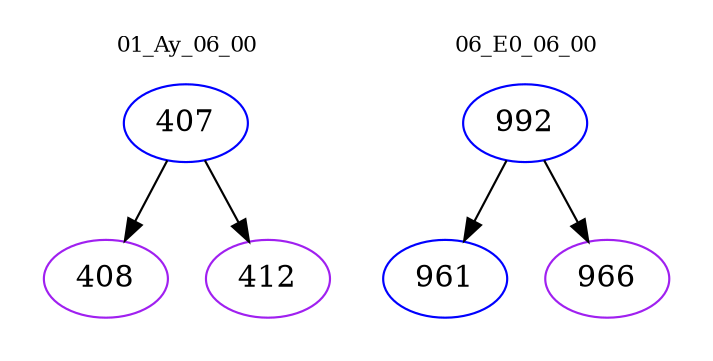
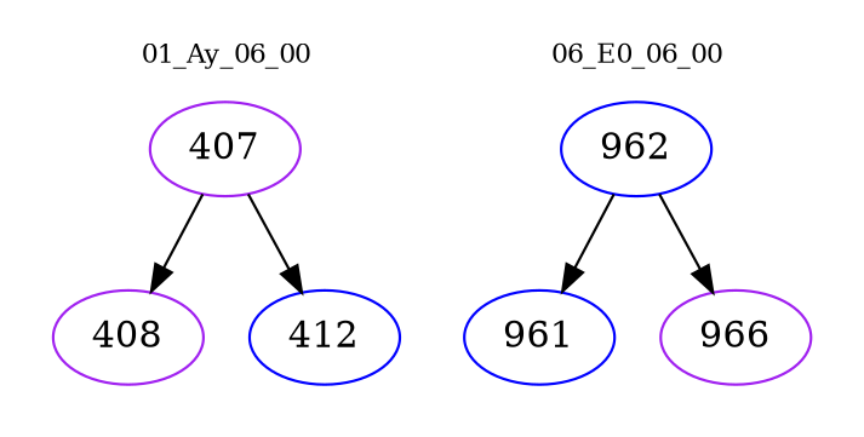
  digraph {
    node [color=blue]
    edge [color=black]
-   n1 [label=407]
+   n1 [color=purple label=407]
    n2 [color=purple label=408]
-   n3 [color=purple label=412]
-   n4 [label=992]
+   n3 [label=412]
+   n4 [label=962]
    n5 [label=961]
    n6 [color=purple label=966]
    subgraph cluster_1 {
      color=white
      fontsize=10
      label="01_Ay_06_00"
      n1
      n2
      n3
    }
    subgraph cluster_2 {
      color=white
      fontsize=10
      label="06_E0_06_00"
      n4
      n5
      n6
    }
    n1 -> n2
    n1 -> n3
    n4 -> n5
    n4 -> n6
  }
